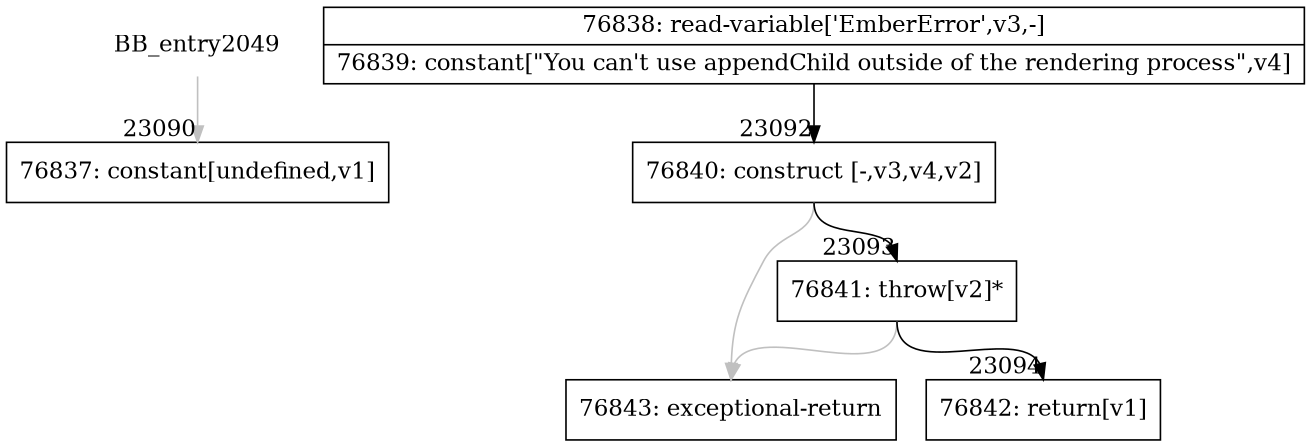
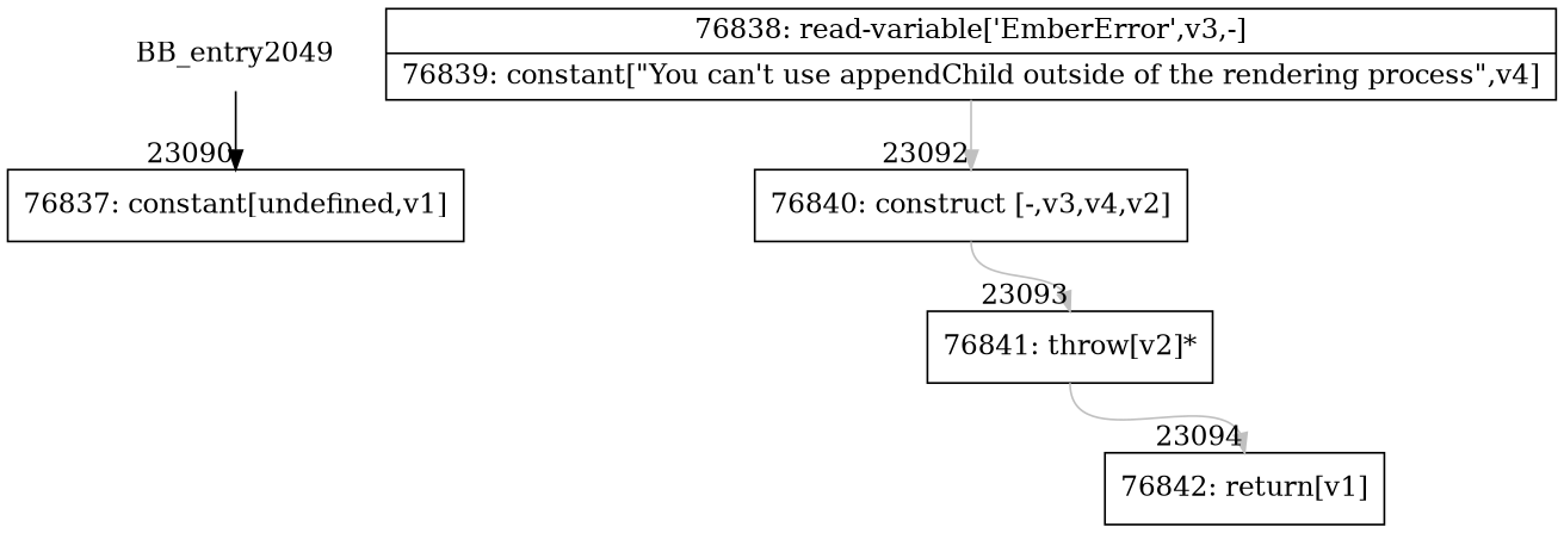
  digraph {
    rankdir=TD
    node [shape=record]
    edge [headport=n tailport=s]
    n1 [label=BB_entry2049 shape=none]
    n2 [label="{76837: constant[undefined,v1]}"]
    n3 [label="{76838: read-variable['EmberError',v3,-]|76839: constant[\"You can't use appendChild outside of the rendering process\",v4]}"]
    n4 [label="{76840: construct [-,v3,v4,v2]}"]
-   n5 [label="{76843: exceptional-return}"]
    n6 [label="{76841: throw[v2]*}"]
    n7 [label="{76842: return[v1]}"]
-   n1 -> n2 [headlabel="    23090" color=gray]
-   n3 -> n4 [headlabel="      23092"]
-   n4 -> n5 [color=gray]
-   n4 -> n6 [headlabel="      23093"]
-   n6 -> n5 [color=gray]
-   n6 -> n7 [headlabel="      23094"]
+   n1 -> n2 [headlabel="    23090"]
+   n3 -> n4 [headlabel="      23092" color=gray]
+   n4 -> n6 [headlabel="      23093" color=gray]
+   n6 -> n7 [headlabel="      23094" color=gray]
  }
